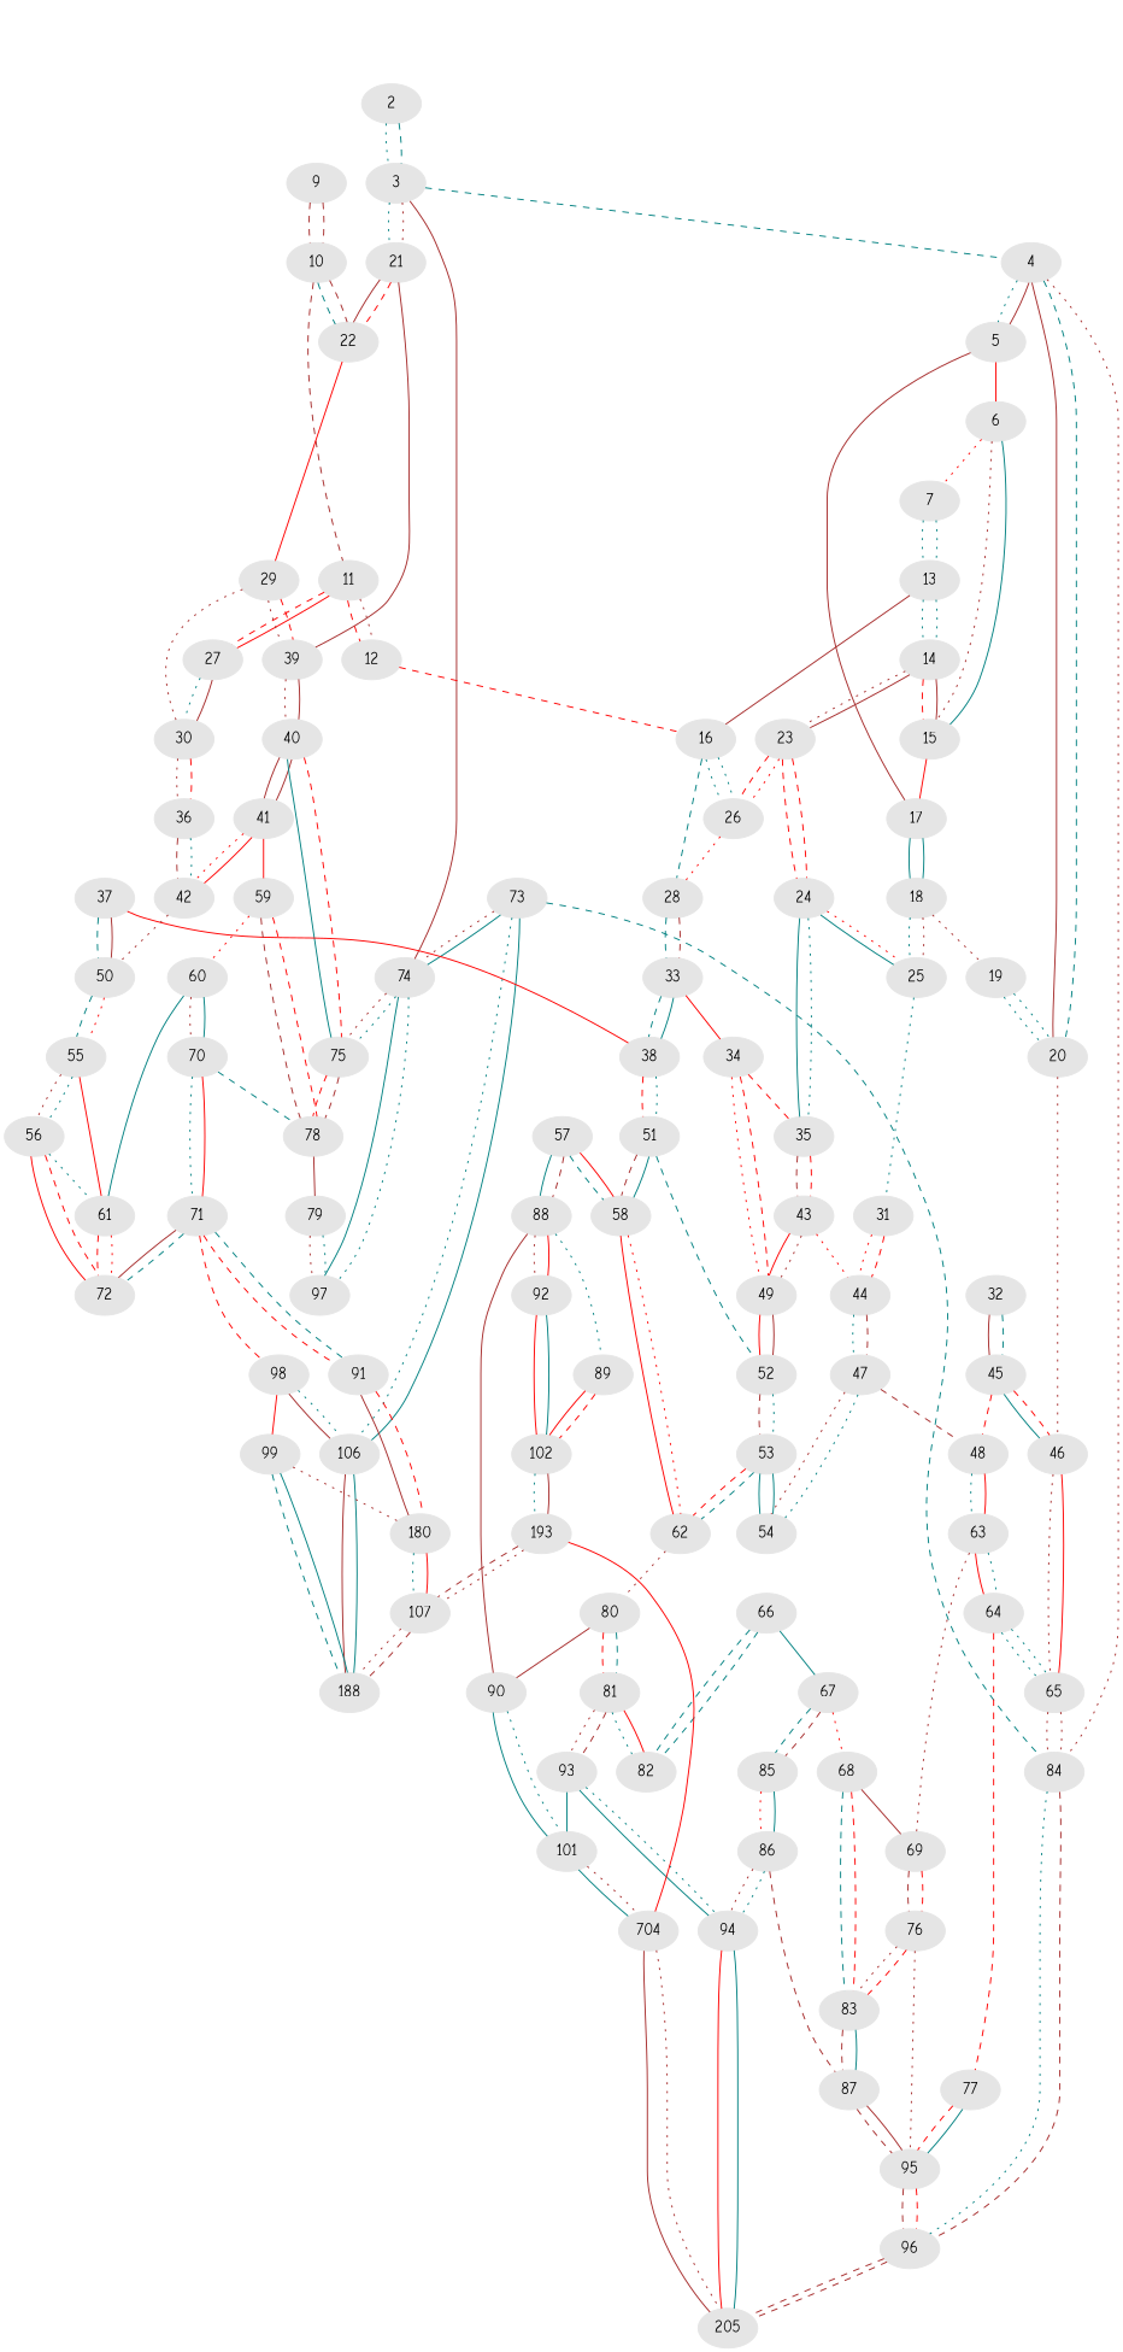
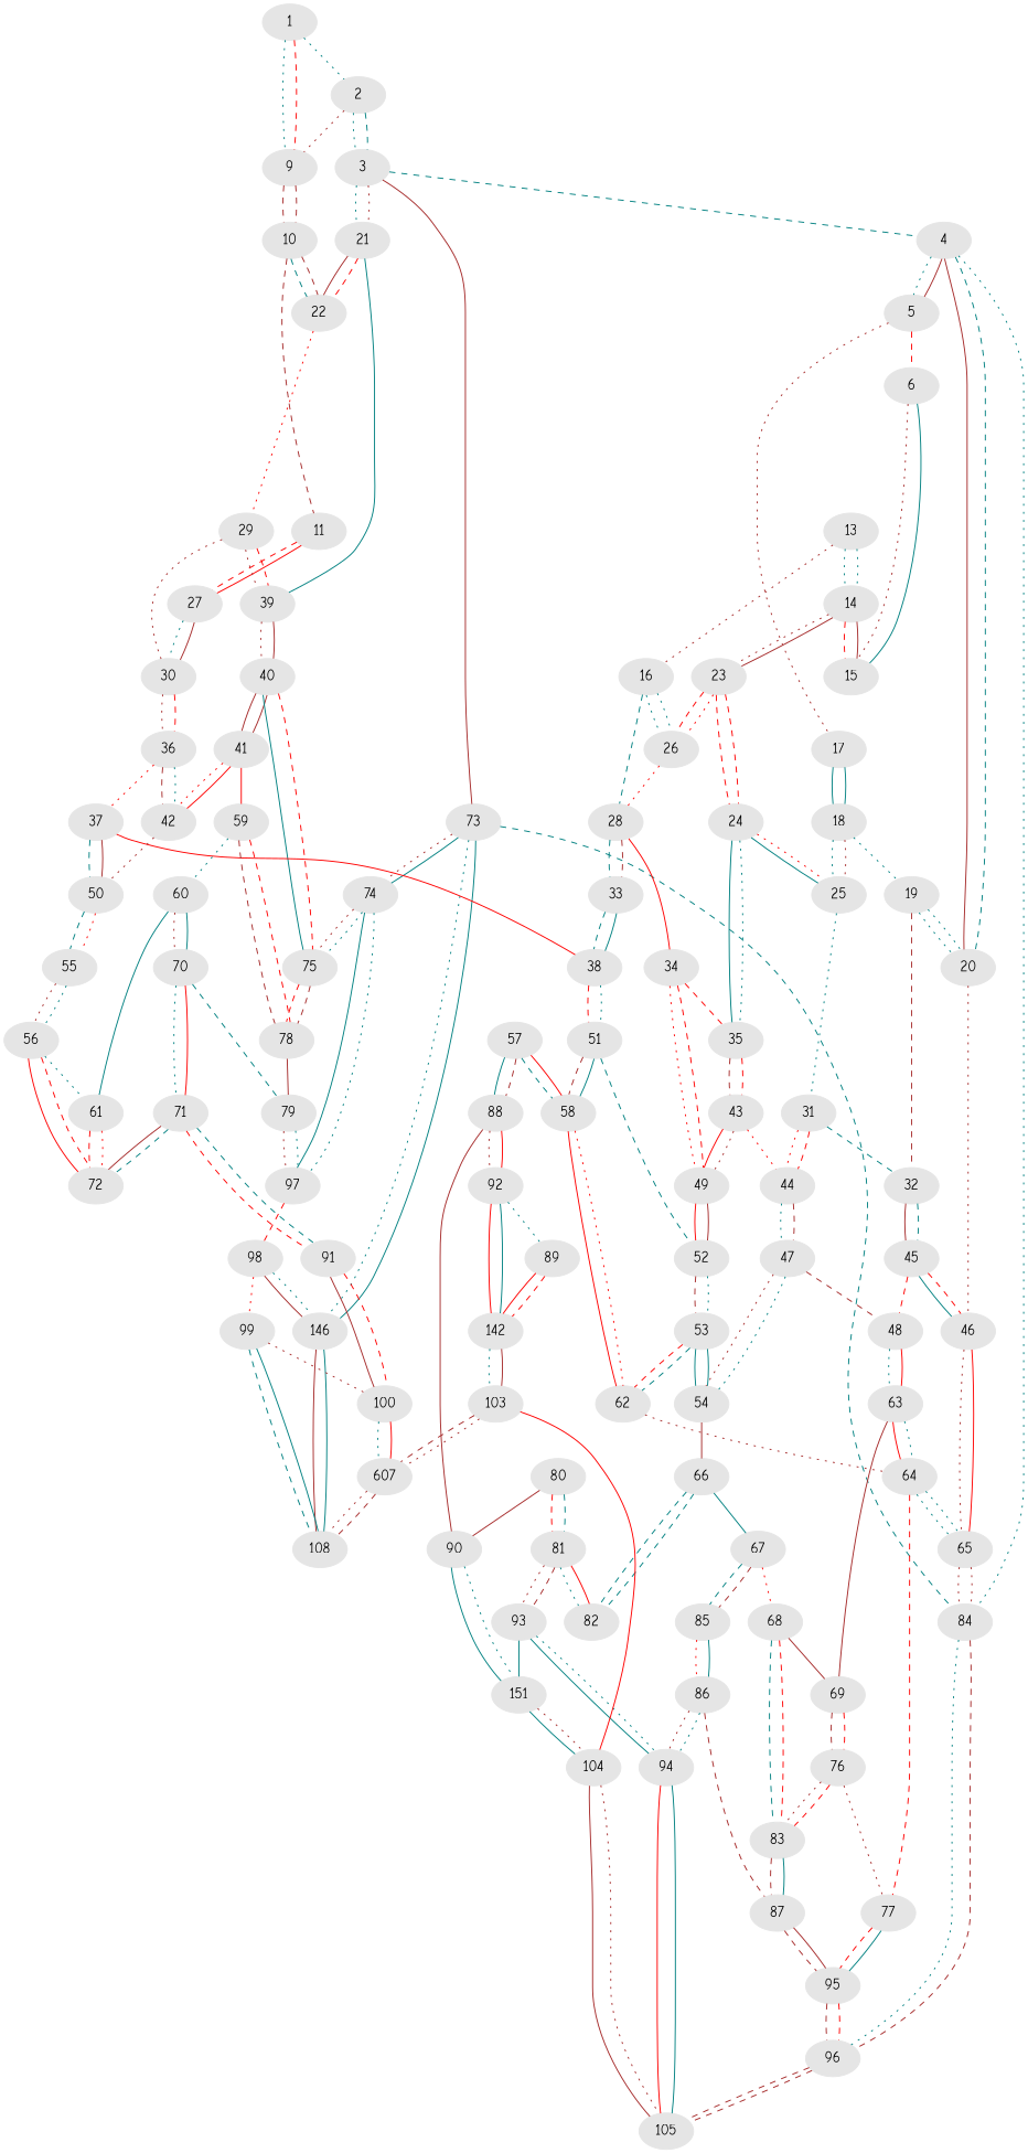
  graph {
    fontname="Comic Neue"
    node [color=gray90 fontname="Comic Neue" style=filled]
    edge [color=teal fontname="Comic Neue" style=dotted]
+   1
    2
    9
    3
    10
    4
    21
    73
    5
    20
    84
    22
    39
    74
-   106
+   106 [label=146]
    6
    17
    46
    96
-   7
    15
    18
    13
    16
    14
-   12
    11
    27
    29
    30
    26
    28
    23
    24
    19
    25
    32
    31
    45
    65
    40
    35
    43
    44
    33
    36
    34
    38
    37
    42
    47
    48
    49
    51
    52
    50
    55
    58
    41
    75
    59
    78
    60
    54
    63
    66
    64
    69
    53
    56
    61
    62
    80
    67
    82
    72
    57
    88
    90
    89
    92
    70
    79
    71
    81
    77
    76
    95
    68
    85
    83
    86
    87
    91
    97
-   100 [label=180]
-   108 [label=188]
+   100
+   108
    98
    93
-   101
+   101 [label=151]
    94
-   105 [label=205]
-   102
-   103 [label=193]
-   104 [label=704]
-   107
+   105
+   102 [label=142]
+   103
+   104
+   107 [label=607]
    99
+   1 -- 2
+   1 -- 9
+   1 -- 9 [color=red style=dashed]
+   2 -- 9 [color=brown]
    2 -- 3
    2 -- 3 [style=dashed]
    9 -- 10 [color=brown style=dashed]
    9 -- 10 [color=brown style=dashed]
    3 -- 4 [style=dashed]
    3 -- 21
    3 -- 21 [color=brown]
-   3 -- 74 [color=brown style=solid]
+   3 -- 73 [color=brown style=solid]
    10 -- 22 [style=dashed]
    10 -- 22 [color=brown style=dashed]
    10 -- 11 [color=brown style=dashed]
    4 -- 5
    4 -- 5 [color=brown style=solid]
    4 -- 20 [color=brown style=solid]
    4 -- 20 [style=dashed]
-   4 -- 84 [color=brown]
+   4 -- 84
    21 -- 22 [color=brown style=solid]
    21 -- 22 [color=red style=dashed]
-   21 -- 39 [color=brown style=solid]
+   21 -- 39 [style=solid]
    73 -- 84 [style=dashed]
    73 -- 74 [color=brown]
    73 -- 74 [style=solid]
    73 -- 106
    73 -- 106 [style=solid]
-   5 -- 6 [color=red style=solid]
-   5 -- 17 [color=brown style=solid]
+   5 -- 6 [color=red style=dashed]
+   5 -- 17 [color=brown]
    20 -- 46 [color=brown]
    84 -- 96
    84 -- 96 [color=brown style=dashed]
-   22 -- 29 [color=red style=solid]
+   22 -- 29 [color=red]
    39 -- 40 [color=brown]
    39 -- 40 [color=brown style=solid]
    74 -- 75 [color=brown]
    74 -- 75
    74 -- 97 [style=solid]
    74 -- 97
    106 -- 108 [color=brown style=solid]
    106 -- 108 [style=solid]
-   6 -- 7 [color=red]
    6 -- 15 [color=brown]
    6 -- 15 [style=solid]
    17 -- 18 [style=solid]
    17 -- 18 [style=solid]
    46 -- 65 [color=brown]
    46 -- 65 [color=red style=solid]
    96 -- 105 [color=brown style=dashed]
    96 -- 105 [color=brown style=dashed]
-   7 -- 13
-   7 -- 13
-   15 -- 17 [color=red style=solid]
-   18 -- 19 [color=brown]
+   18 -- 19
    18 -- 25
    18 -- 25 [color=brown]
-   13 -- 16 [color=brown style=solid]
+   13 -- 16 [color=brown]
    13 -- 14
    13 -- 14
    16 -- 26
    16 -- 26
    16 -- 28 [style=dashed]
    14 -- 15 [color=red style=dashed]
    14 -- 15 [color=brown style=solid]
    14 -- 23 [color=brown]
    14 -- 23 [color=brown style=solid]
-   12 -- 16 [color=red style=dashed]
-   11 -- 12 [color=red style=dashed]
-   11 -- 12 [color=brown]
    11 -- 27 [color=red style=dashed]
    11 -- 27 [color=red style=solid]
    27 -- 30
    27 -- 30 [color=brown style=solid]
    29 -- 39 [color=brown]
    29 -- 39 [color=red style=dashed]
    29 -- 30 [color=brown]
    30 -- 36 [color=brown]
    30 -- 36 [color=red style=dashed]
    26 -- 28 [color=red]
    28 -- 33 [style=dashed]
    28 -- 33 [color=brown style=dashed]
    23 -- 26 [color=red style=dashed]
    23 -- 26 [color=red]
    23 -- 24 [color=red style=dashed]
    23 -- 24 [color=red style=dashed]
    24 -- 25 [style=solid]
    24 -- 25 [color=red]
    24 -- 35 [style=solid]
    24 -- 35
    19 -- 20
    19 -- 20
+   19 -- 32 [color=brown style=dashed]
    25 -- 31
    32 -- 45 [color=brown style=solid]
    32 -- 45 [style=dashed]
+   31 -- 32 [style=dashed]
    31 -- 44 [color=red]
    31 -- 44 [color=red style=dashed]
    45 -- 46 [style=solid]
    45 -- 46 [color=red style=dashed]
    45 -- 48 [color=red style=dashed]
    65 -- 84 [color=brown]
    65 -- 84 [color=brown]
    40 -- 41 [color=brown style=solid]
    40 -- 41 [color=brown style=solid]
    40 -- 75 [style=solid]
    40 -- 75 [color=red style=dashed]
    35 -- 43 [color=brown style=dashed]
    35 -- 43 [color=red style=dashed]
    43 -- 44 [color=red]
    43 -- 49 [color=red style=solid]
    43 -- 49 [color=brown]
    44 -- 47
    44 -- 47 [color=brown style=dashed]
-   33 -- 34 [color=red style=solid]
+   28 -- 34 [color=red style=solid]
    33 -- 38 [style=dashed]
    33 -- 38 [style=solid]
+   36 -- 37 [color=red]
    36 -- 42 [color=brown style=dashed]
    36 -- 42
    34 -- 35 [color=red style=dashed]
    34 -- 49 [color=red]
    34 -- 49 [color=red style=dashed]
    38 -- 51 [color=red style=dashed]
    38 -- 51
    37 -- 38 [color=red style=solid]
    37 -- 50 [style=dashed]
    37 -- 50 [color=brown style=solid]
    42 -- 50 [color=brown]
    47 -- 48 [color=brown style=dashed]
    47 -- 54 [color=brown]
    47 -- 54
    48 -- 63
    48 -- 63 [color=red style=solid]
    49 -- 52 [color=red style=solid]
    49 -- 52 [color=brown style=solid]
    51 -- 52 [style=dashed]
    51 -- 58 [color=brown style=dashed]
    51 -- 58 [style=solid]
    52 -- 53 [color=brown style=dashed]
    52 -- 53
    50 -- 55 [style=dashed]
    50 -- 55 [color=red]
    55 -- 56 [color=brown]
    55 -- 56
-   55 -- 61 [color=red style=solid]
    58 -- 62 [color=red style=solid]
    58 -- 62 [color=red]
    41 -- 42 [color=red]
    41 -- 42 [color=red style=solid]
    41 -- 59 [color=red style=solid]
    75 -- 78 [color=red style=dashed]
    75 -- 78 [color=brown style=dashed]
    59 -- 78 [color=brown style=dashed]
    59 -- 78 [color=red style=dashed]
-   59 -- 60 [color=red]
+   59 -- 60
    78 -- 79 [color=brown style=solid]
    60 -- 61 [style=solid]
    60 -- 70 [color=brown]
    60 -- 70 [style=solid]
+   54 -- 66 [color=brown style=solid]
    63 -- 64 [color=red style=solid]
    63 -- 64
-   63 -- 69 [color=brown]
+   63 -- 69 [color=brown style=solid]
    66 -- 67 [style=solid]
    66 -- 82 [style=dashed]
    66 -- 82 [style=dashed]
    64 -- 65
    64 -- 65
    64 -- 77 [color=red style=dashed]
    69 -- 76 [color=brown style=dashed]
    69 -- 76 [color=red style=dashed]
    53 -- 54 [style=solid]
    53 -- 54 [style=solid]
    53 -- 62 [color=red style=dashed]
    53 -- 62 [style=dashed]
    56 -- 61
    56 -- 72 [color=red style=solid]
    56 -- 72 [color=red style=dashed]
    61 -- 72 [color=red style=dashed]
    61 -- 72 [color=red]
-   62 -- 80 [color=brown]
+   62 -- 64 [color=brown]
    80 -- 90 [color=brown style=solid]
    80 -- 81 [color=red style=dashed]
    80 -- 81 [style=dashed]
    67 -- 68 [color=red]
    67 -- 85 [style=dashed]
    67 -- 85 [color=brown style=dashed]
    57 -- 58 [style=dashed]
    57 -- 58 [color=red style=solid]
    57 -- 88 [style=solid]
    57 -- 88 [color=brown style=dashed]
    88 -- 90 [color=brown style=solid]
-   88 -- 89
+   92 -- 89
    88 -- 92 [color=brown]
    88 -- 92 [color=red style=solid]
    90 -- 101 [style=solid]
    90 -- 101
    89 -- 102 [color=red style=solid]
    89 -- 102 [color=red style=dashed]
    92 -- 102 [color=red style=solid]
    92 -- 102 [style=solid]
-   70 -- 78 [style=dashed]
+   70 -- 79 [style=dashed]
    70 -- 71
    70 -- 71 [color=red style=solid]
    79 -- 97 [color=brown]
    79 -- 97
    71 -- 72 [color=brown style=solid]
    71 -- 72 [style=dashed]
    71 -- 91 [color=red style=dashed]
    71 -- 91 [style=dashed]
    81 -- 82
    81 -- 82 [color=red style=solid]
    81 -- 93 [color=brown]
    81 -- 93 [color=brown style=dashed]
    77 -- 95 [color=red style=dashed]
    77 -- 95 [style=solid]
-   76 -- 95 [color=brown]
+   76 -- 77 [color=brown]
    76 -- 83 [color=brown]
    76 -- 83 [color=red style=dashed]
    95 -- 96 [color=brown style=dashed]
    95 -- 96 [color=red style=dashed]
    68 -- 69 [color=brown style=solid]
    68 -- 83 [style=dashed]
    68 -- 83 [color=red style=dashed]
    85 -- 86 [color=red]
    85 -- 86 [style=solid]
    83 -- 87 [color=brown style=dashed]
    83 -- 87 [style=solid]
    86 -- 87 [color=brown style=dashed]
    86 -- 94 [color=brown]
    86 -- 94
    87 -- 95 [color=brown style=dashed]
    87 -- 95 [color=brown style=solid]
    91 -- 100 [color=brown style=solid]
    91 -- 100 [color=red style=dashed]
-   71 -- 98 [color=red style=dashed]
+   97 -- 98 [color=red style=dashed]
    100 -- 107
    100 -- 107 [color=red style=solid]
    98 -- 106 [color=brown style=solid]
    98 -- 106
-   98 -- 99 [color=red style=solid]
+   98 -- 99 [color=red]
    93 -- 101 [style=solid]
    93 -- 94 [style=solid]
    93 -- 94
    101 -- 104 [style=solid]
    101 -- 104 [color=brown]
    94 -- 105 [color=red style=solid]
    94 -- 105 [style=solid]
    102 -- 103
    102 -- 103 [color=brown style=solid]
    103 -- 104 [color=red style=solid]
    103 -- 107 [color=brown style=dashed]
    103 -- 107 [color=brown]
    104 -- 105 [color=brown style=solid]
    104 -- 105 [color=brown]
    107 -- 108 [color=brown]
    107 -- 108 [color=brown style=dashed]
    99 -- 100 [color=brown]
    99 -- 108 [style=dashed]
    99 -- 108 [style=solid]
  }
